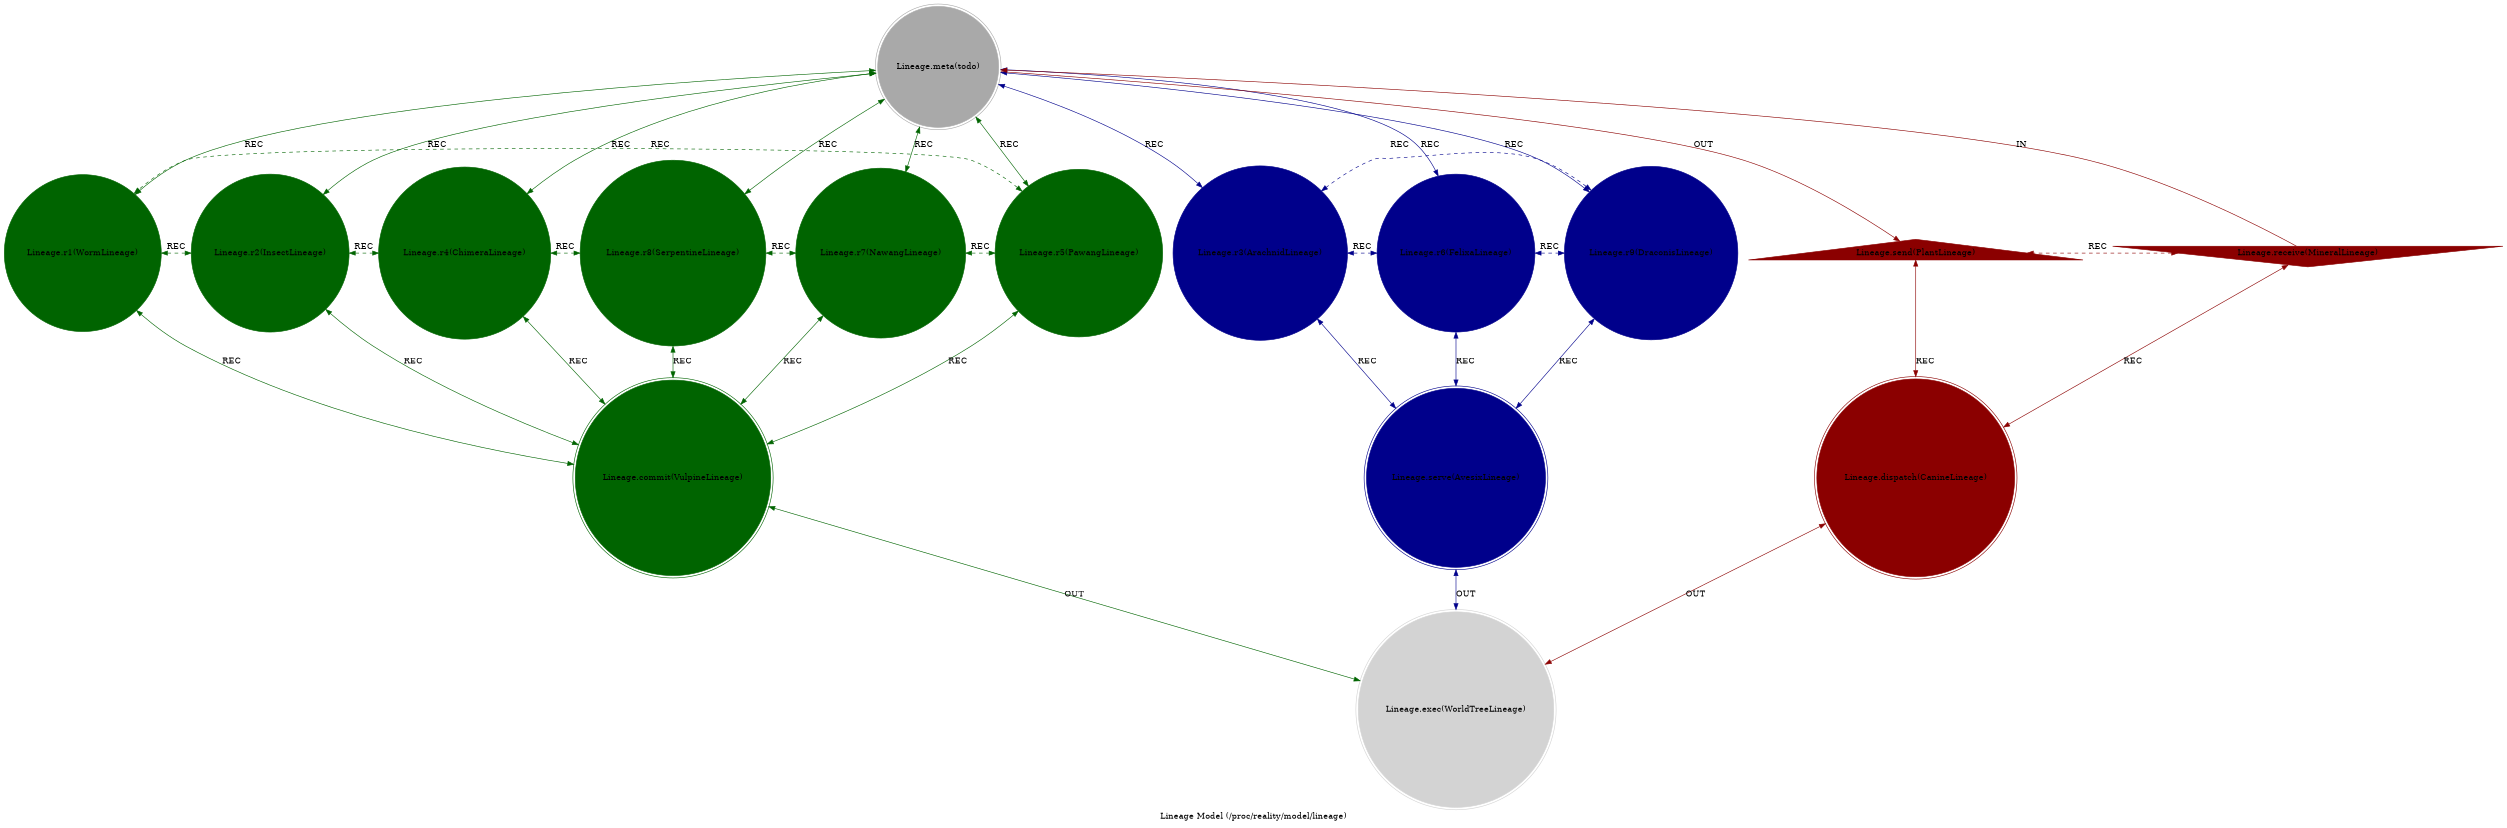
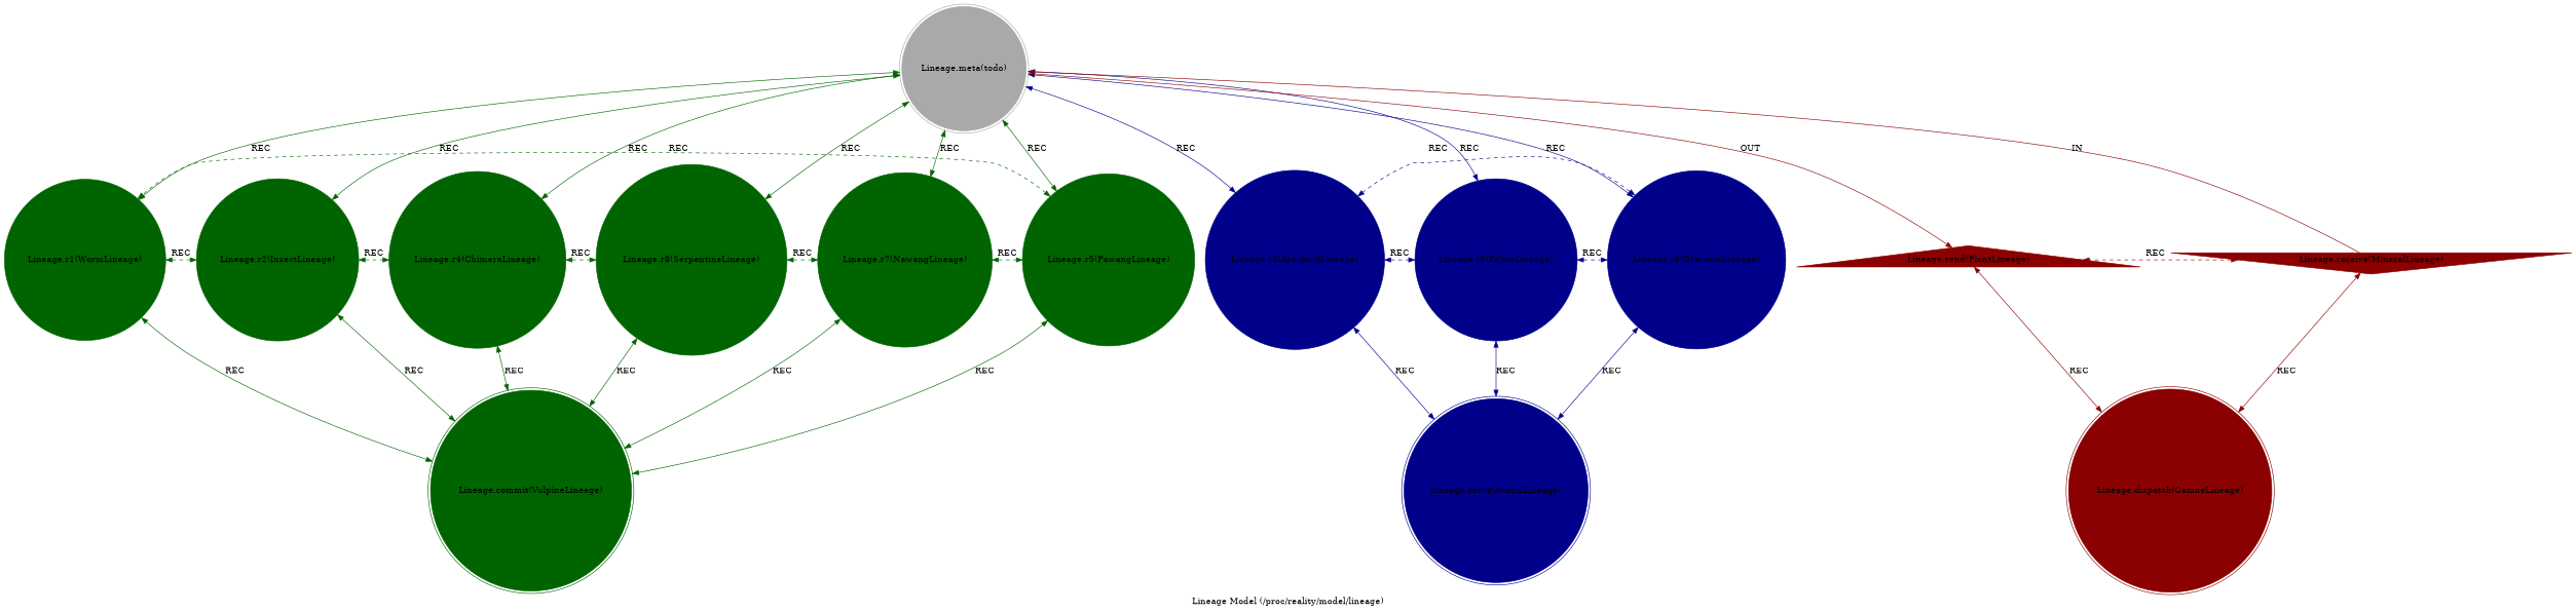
  strict digraph {
    color=lightgray
    label="Lineage Model (/proc/reality/model/lineage)"
    style=filled
    node [color=darkgreen shape=circle style=filled]
    edge [color=darkgreen dir=both]
    n1 [color=darkgray label="Lineage.meta(todo)" shape=doublecircle]
    n2 [label="Lineage.r1(WormLineage)"]
    n3 [label="Lineage.r2(InsectLineage)"]
    n4 [label="Lineage.r4(ChimeraLineage)"]
    n5 [label="Lineage.r8(SerpentineLineage)"]
    n6 [label="Lineage.r7(NawangLineage)"]
    n7 [label="Lineage.r5(PawangLineage)"]
    n8 [color=darkblue label="Lineage.r3(ArachnidLineage)"]
    n9 [color=darkblue label="Lineage.r6(FelixaLineage)"]
    n10 [color=darkblue label="Lineage.r9(DraconisLineage)"]
    n11 [color=darkred label="Lineage.send(PlantLineage)" shape=triangle]
    n12 [label="Lineage.commit(VulpineLineage)" shape=doublecircle]
    n13 [color=darkblue label="Lineage.serve(AvesixLineage)" shape=doublecircle]
    n14 [color=darkred label="Lineage.receive(MineralLineage)" shape=invtriangle]
    n15 [color=darkred label="Lineage.dispatch(CanineLineage)" shape=doublecircle]
-   n16 [color=lightgray label="Lineage.exec(WorldTreeLineage)" shape=doublecircle]
    n1 -> n2 [label=REC]
    n1 -> n3 [label=REC]
    n1 -> n4 [label=REC]
    n1 -> n5 [label=REC]
    n1 -> n6 [label=REC]
    n1 -> n7 [label=REC]
    n1 -> n8 [color=darkblue label=REC]
    n1 -> n9 [color=darkblue label=REC]
    n1 -> n10 [color=darkblue label=REC]
    n1 -> n11 [color=darkred label=OUT dir=""]
    n2 -> n3 [constraint=false label=REC style=dashed]
    n2 -> n12 [label=REC]
    n3 -> n4 [constraint=false label=REC style=dashed]
    n3 -> n12 [label=REC]
    n4 -> n5 [constraint=false label=REC style=dashed]
    n4 -> n12 [label=REC]
    n5 -> n6 [constraint=false label=REC style=dashed]
    n5 -> n12 [label=REC]
    n6 -> n7 [constraint=false label=REC style=dashed]
    n6 -> n12 [label=REC]
    n7 -> n2 [constraint=false label=REC style=dashed]
    n7 -> n12 [label=REC]
    n8 -> n9 [color=darkblue constraint=false label=REC style=dashed]
    n8 -> n13 [color=darkblue label=REC]
    n9 -> n10 [color=darkblue constraint=false label=REC style=dashed]
    n9 -> n13 [color=darkblue label=REC]
    n10 -> n8 [color=darkblue constraint=false label=REC style=dashed]
    n10 -> n13 [color=darkblue label=REC]
    n11 -> n15 [color=darkred label=REC]
-   n12 -> n16 [label=OUT]
-   n13 -> n16 [color=darkblue label=OUT]
    n14 -> n1 [color=darkred constraint=false label=IN dir=""]
    n14 -> n11 [color=darkred constraint=false label=REC style=dashed]
    n14 -> n15 [color=darkred label=REC]
-   n15 -> n16 [color=darkred label=OUT]
  }
